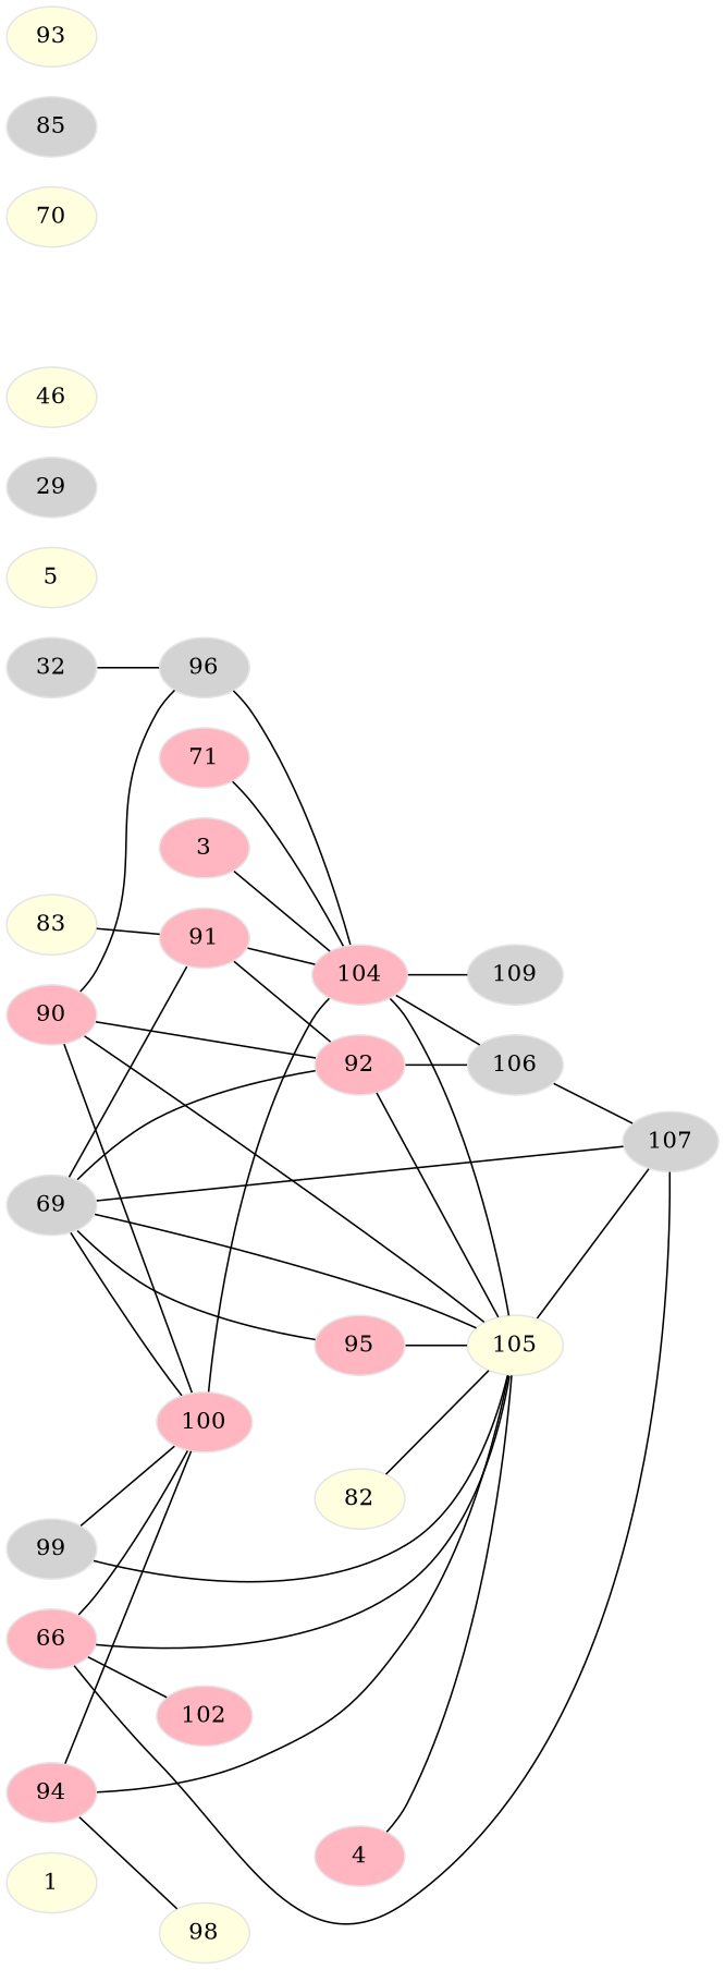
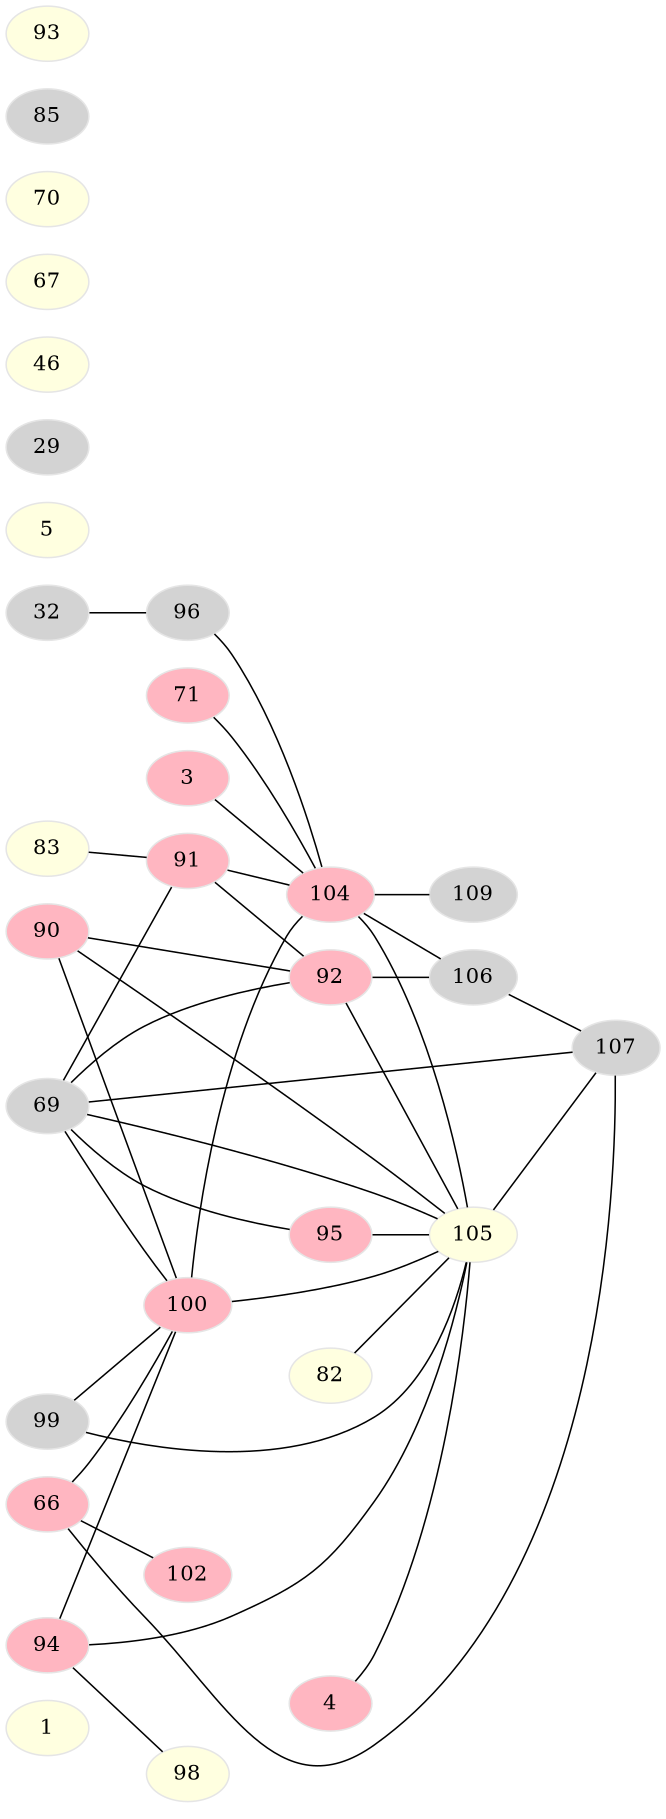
  graph {
    rankdir=LR
    node [color=gray90 fillcolor=lightpink style=filled]
    1 [fillcolor=lightyellow]
    104 [super="+20+12+68"]
    105 [fillcolor=lightyellow super="+44+103+52+73+88"]
    106 [fillcolor=lightgrey super="+79"]
    109 [fillcolor=lightgrey]
    3
    4
    5 [fillcolor=lightyellow]
    29 [fillcolor=lightgrey]
    32 [fillcolor=lightgrey]
    96 [fillcolor=lightgrey]
    107 [fillcolor=lightgrey super="+50+62"]
    46 [fillcolor=lightyellow]
    66 [super="+18"]
    100 [super="+89+76+64"]
    102
+   67 [fillcolor=lightyellow super="+7"]
    69 [fillcolor=lightgrey super="+16+54"]
    91
    92 [super="+87"]
    95 [super="+80"]
    70 [fillcolor=lightyellow]
    71
    82 [fillcolor=lightyellow]
    83 [fillcolor=lightyellow super="+78"]
    85 [fillcolor=lightgrey]
    90 [super="+17+51"]
    93 [fillcolor=lightyellow]
    94 [super="+41+25"]
    98 [fillcolor=lightyellow super="+59"]
    99 [fillcolor=lightgrey super="+75+81+97"]
    104 -- 105 [weight=6]
    104 -- 106 [weight=2]
    104 -- 109
    105 -- 107
    106 -- 107
    3 -- 104
    4 -- 105
    32 -- 96
    96 -- 104
-   66 -- 105 [weight=2]
+   100 -- 105 [weight=2]
    66 -- 107
    66 -- 100 [weight=3]
    66 -- 102
    100 -- 104 [weight=3]
    69 -- 105 [weight=2]
    69 -- 107 [weight=2]
    69 -- 100 [weight=3]
    69 -- 91 [weight=3]
    69 -- 92
    69 -- 95
    91 -- 104
    91 -- 92
    92 -- 105 [weight=2]
    92 -- 106
    95 -- 105 [weight=2]
    71 -- 104
    82 -- 105
    83 -- 91
    90 -- 105
-   90 -- 96 [weight=3]
    90 -- 100 [weight=2]
    90 -- 92 [weight=2]
    94 -- 105 [weight=2]
    94 -- 100 [weight=3]
    94 -- 98
    99 -- 105 [weight=3]
    99 -- 100
  }
